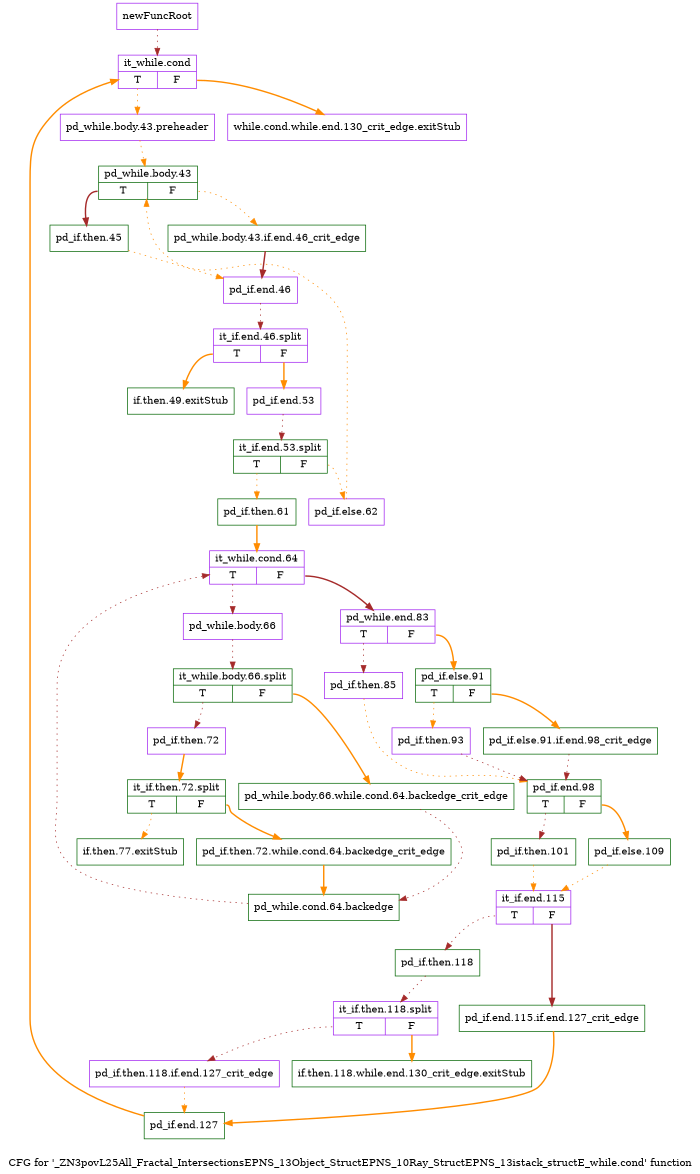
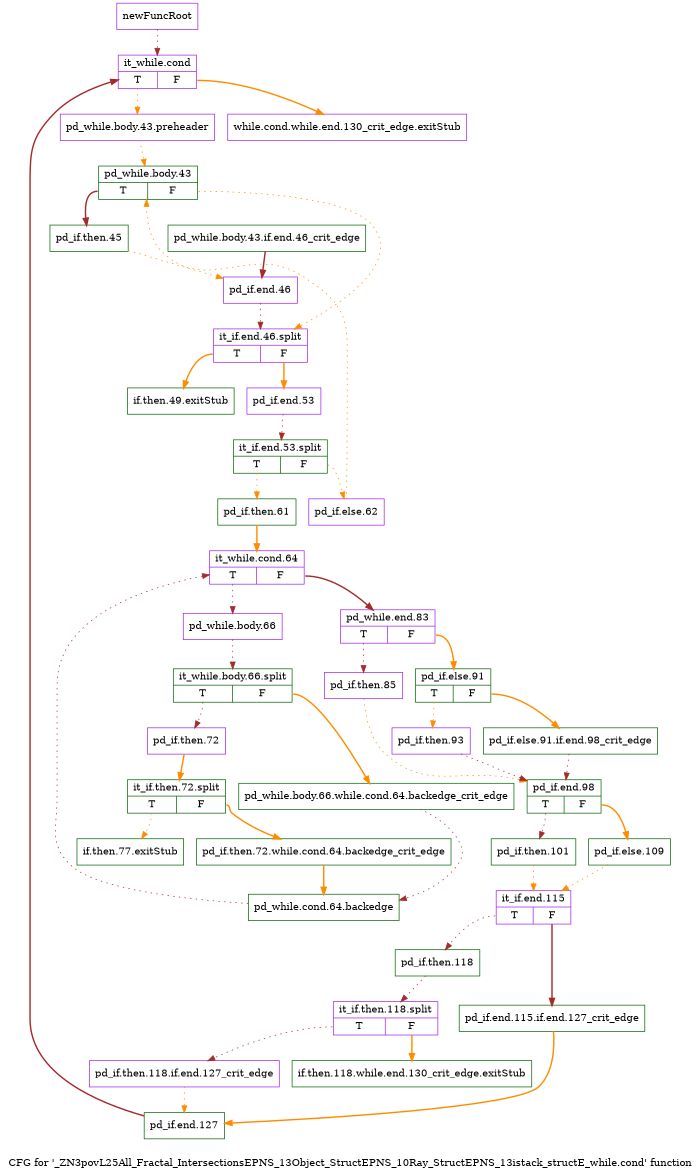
  digraph {
    label="CFG for '_ZN3povL25All_Fractal_IntersectionsEPNS_13Object_StructEPNS_10Ray_StructEPNS_13istack_structE_while.cond' function"
    node [color=darkgreen shape=record]
    edge [color=darkorange style=dotted]
    n1 [color=purple label="{newFuncRoot}"]
    n2 [color=purple label="{it_while.cond|{<s0>T|<s1>F}}"]
    n3 [color=purple label="{while.cond.while.end.130_crit_edge.exitStub}"]
    n4 [color=purple label="{pd_while.body.43.preheader}"]
    n5 [label="{pd_while.body.43|{<s0>T|<s1>F}}"]
    n6 [label="{if.then.49.exitStub}"]
    n7 [label="{if.then.118.while.end.130_crit_edge.exitStub}"]
    n8 [label="{if.then.77.exitStub}"]
    n9 [label="{pd_if.then.45}"]
    n10 [label="{pd_while.body.43.if.end.46_crit_edge}"]
    n11 [color=purple label="{pd_if.end.46}"]
    n12 [color=purple label="{it_if.end.46.split|{<s0>T|<s1>F}}"]
    n13 [color=purple label="{pd_if.end.53}"]
    n14 [label="{it_if.end.53.split|{<s0>T|<s1>F}}"]
    n15 [label="{pd_if.then.61}"]
    n16 [color=purple label="{pd_if.else.62}"]
    n17 [color=purple label="{it_while.cond.64|{<s0>T|<s1>F}}"]
    n18 [color=purple label="{pd_while.body.66}"]
    n19 [color=purple label="{pd_while.end.83|{<s0>T|<s1>F}}"]
    n20 [label="{it_while.body.66.split|{<s0>T|<s1>F}}"]
    n21 [color=purple label="{pd_if.then.85}"]
    n22 [label="{pd_if.else.91|{<s0>T|<s1>F}}"]
    n23 [color=purple label="{pd_if.then.72}"]
    n24 [label="{pd_while.body.66.while.cond.64.backedge_crit_edge}"]
    n25 [label="{pd_if.end.98|{<s0>T|<s1>F}}"]
    n26 [color=purple label="{pd_if.then.93}"]
    n27 [label="{pd_if.else.91.if.end.98_crit_edge}"]
    n28 [label="{pd_if.then.101}"]
    n29 [label="{pd_if.else.109}"]
    n30 [color=purple label="{it_if.end.115|{<s0>T|<s1>F}}"]
    n31 [label="{pd_if.then.118}"]
    n32 [label="{pd_if.end.115.if.end.127_crit_edge}"]
    n33 [color=purple label="{it_if.then.118.split|{<s0>T|<s1>F}}"]
    n34 [label="{pd_if.end.127}"]
    n35 [color=purple label="{pd_if.then.118.if.end.127_crit_edge}"]
    n36 [label="{it_if.then.72.split|{<s0>T|<s1>F}}"]
    n37 [label="{pd_while.cond.64.backedge}"]
    n38 [label="{pd_if.then.72.while.cond.64.backedge_crit_edge}"]
    n1 -> n2 [color=brown]
    n2 -> n3 [style=bold tailport=s1]
    n2 -> n4 [tailport=s0]
    n4 -> n5
    n5 -> n9 [color=brown style=bold tailport=s0]
-   n5 -> n10 [tailport=s1]
+   n5 -> n12 [tailport=s1]
    n9 -> n11
    n10 -> n11 [color=brown style=bold]
    n11 -> n12 [color=brown]
    n12 -> n6 [style=bold tailport=s0]
    n12 -> n13 [style=bold tailport=s1]
    n13 -> n14 [color=brown]
    n14 -> n15 [tailport=s0]
    n14 -> n16 [tailport=s1]
    n15 -> n17 [style=bold]
    n16 -> n5
    n17 -> n18 [color=brown tailport=s0]
    n17 -> n19 [color=brown style=bold tailport=s1]
    n18 -> n20 [color=brown]
    n19 -> n21 [color=brown tailport=s0]
    n19 -> n22 [style=bold tailport=s1]
    n20 -> n23 [color=brown tailport=s0]
    n20 -> n24 [style=bold tailport=s1]
    n21 -> n25
    n22 -> n26 [tailport=s0]
    n22 -> n27 [style=bold tailport=s1]
    n23 -> n36 [style=bold]
    n24 -> n37 [color=brown]
    n25 -> n28 [color=brown tailport=s0]
    n25 -> n29 [style=bold tailport=s1]
    n26 -> n25 [color=brown]
    n27 -> n25 [color=brown]
    n28 -> n30
    n29 -> n30
    n30 -> n31 [color=brown tailport=s0]
    n30 -> n32 [color=brown style=bold tailport=s1]
    n31 -> n33 [color=brown]
    n32 -> n34 [style=bold]
    n33 -> n7 [style=bold tailport=s1]
    n33 -> n35 [color=brown tailport=s0]
-   n34 -> n2 [style=bold]
+   n34 -> n2 [color=brown style=bold]
    n35 -> n34
    n36 -> n8 [tailport=s0]
    n36 -> n38 [style=bold tailport=s1]
    n37 -> n17 [color=brown]
    n38 -> n37 [style=bold]
  }
